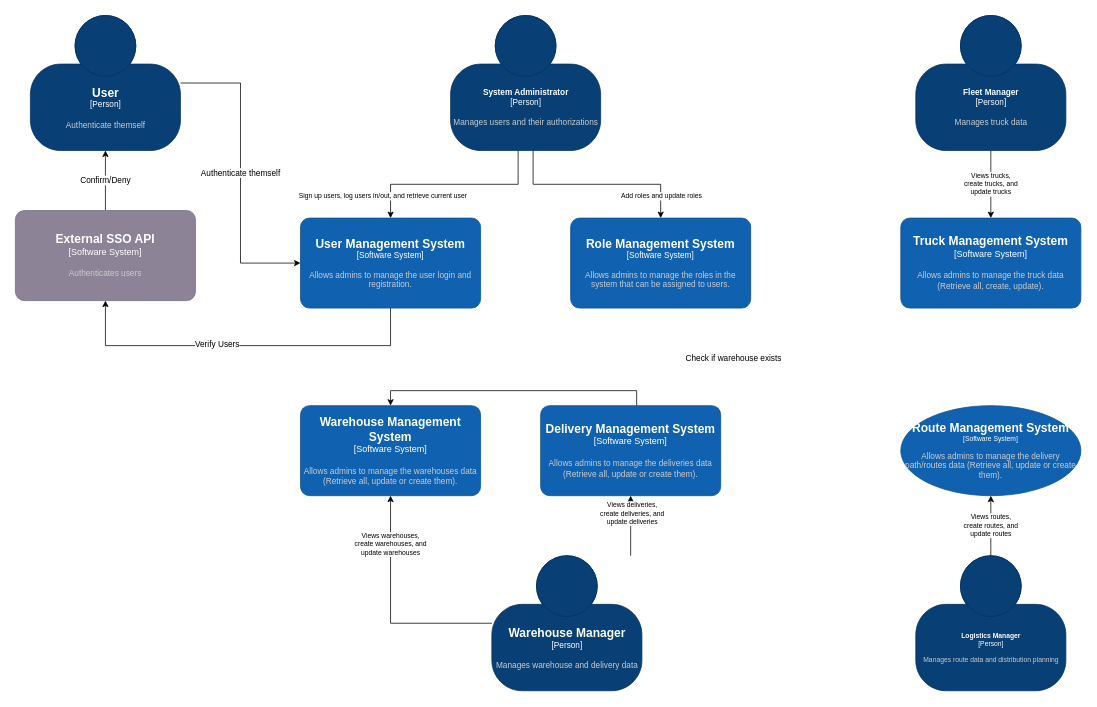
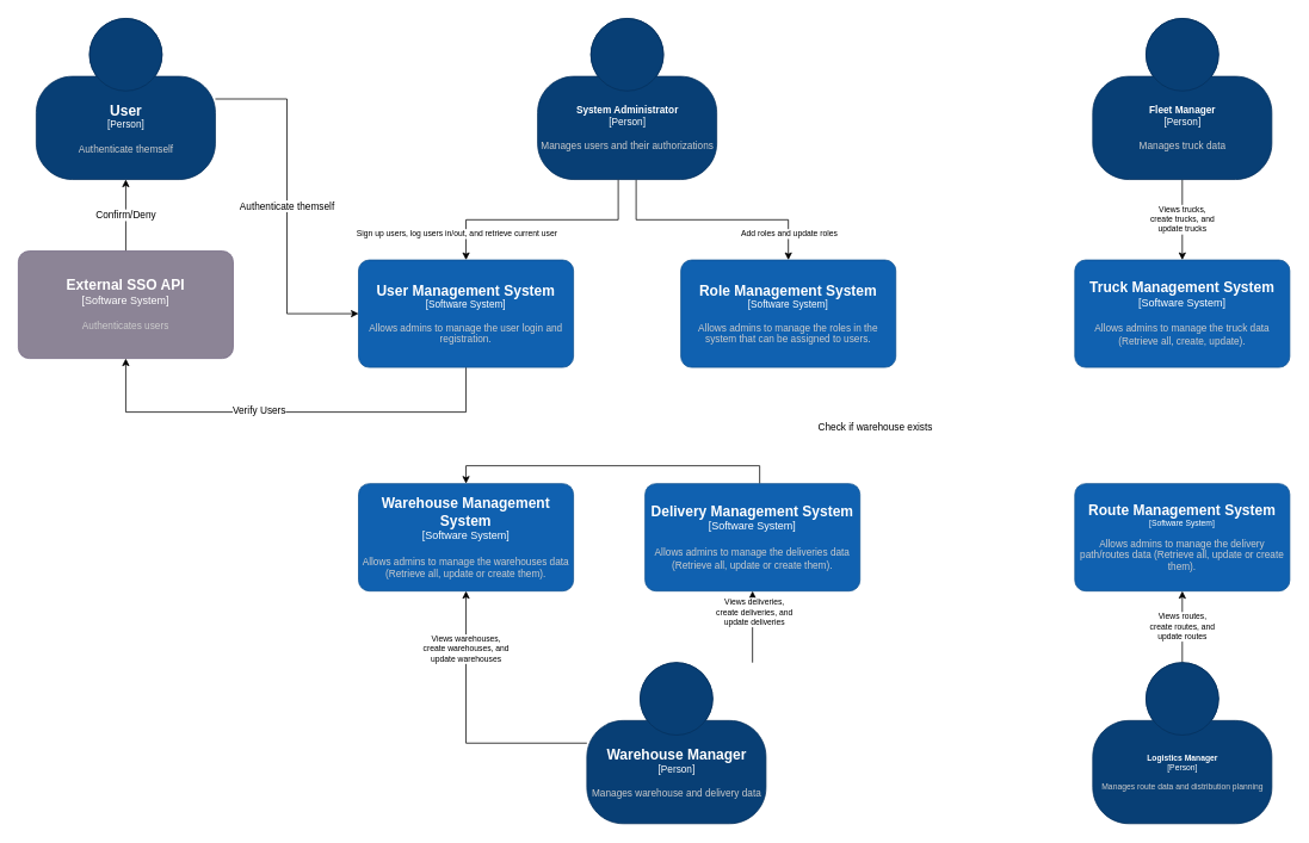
  <mxCell id="0" />
  <mxCell id="1" parent="0" />
  <mxCell id="2" style="edgeStyle=orthogonalEdgeStyle;rounded=0;orthogonalLoop=1;jettySize=auto;html=1;fontSize=9;" parent="1" source="6" target="18" edge="1"><mxGeometry relative="1" as="geometry"><Array as="points"><mxPoint x="690" y="245" /><mxPoint x="520" y="245" /></Array></mxGeometry></mxCell>
  <mxCell id="3" value="Sign up users, log users in/out, and retrieve current user&amp;nbsp;" style="edgeLabel;html=1;align=center;verticalAlign=middle;resizable=0;points=[];fontSize=9;" parent="2" vertex="1" connectable="0"><mxGeometry x="0.2" y="5" relative="1" as="geometry"><mxPoint x="-69" y="10" as="offset" /></mxGeometry></mxCell>
  <mxCell id="4" style="edgeStyle=orthogonalEdgeStyle;rounded=0;orthogonalLoop=1;jettySize=auto;html=1;fontSize=9;" parent="1" source="6" target="19" edge="1"><mxGeometry relative="1" as="geometry"><Array as="points"><mxPoint x="710" y="245" /><mxPoint x="880" y="245" /></Array></mxGeometry></mxCell>
  <mxCell id="5" value="Add roles and update roles" style="edgeLabel;html=1;align=center;verticalAlign=middle;resizable=0;points=[];fontSize=9;" parent="4" vertex="1" connectable="0"><mxGeometry x="0.185" relative="1" as="geometry"><mxPoint x="61" y="15" as="offset" /></mxGeometry></mxCell>
  <mxCell id="6" value="&lt;font style=&quot;font-size: 11px;&quot;&gt;&lt;b style=&quot;font-size: 11px;&quot;&gt;System Administrator&lt;/b&gt;&lt;/font&gt;&lt;div style=&quot;font-size: 11px;&quot;&gt;[Person]&lt;/div&gt;&lt;br style=&quot;font-size: 11px;&quot;&gt;&lt;div style=&quot;font-size: 11px;&quot;&gt;&lt;font style=&quot;font-size: 11px;&quot;&gt;&lt;font color=&quot;#cccccc&quot; style=&quot;font-size: 11px;&quot;&gt;Manages users and their authorizations&lt;/font&gt;&lt;/font&gt;&lt;/div&gt;" style="html=1;fontSize=11;dashed=0;whitespace=wrap;fillColor=#083F75;strokeColor=#06315C;fontColor=#ffffff;shape=mxgraph.c4.person2;align=center;metaEdit=1;points=[[0.5,0,0],[1,0.5,0],[1,0.75,0],[0.75,1,0],[0.5,1,0],[0.25,1,0],[0,0.75,0],[0,0.5,0]];resizable=0;" parent="1" vertex="1"><mxGeometry x="600" y="20" width="200" height="180" as="geometry" /></mxCell>
  <mxCell id="7" style="edgeStyle=orthogonalEdgeStyle;rounded=0;orthogonalLoop=1;jettySize=auto;html=1;exitX=0;exitY=0.5;exitDx=0;exitDy=0;exitPerimeter=0;entryX=0.5;entryY=1;entryDx=0;entryDy=0;entryPerimeter=0;fontSize=9;" parent="1" source="11" target="21" edge="1"><mxGeometry relative="1" as="geometry" /></mxCell>
  <mxCell id="8" value="Views warehouses, &lt;br&gt;create warehouses, and&lt;br&gt;update warehouses" style="edgeLabel;html=1;align=center;verticalAlign=middle;resizable=0;points=[];fontSize=9;" parent="7" vertex="1" connectable="0"><mxGeometry x="0.587" y="1" relative="1" as="geometry"><mxPoint y="1" as="offset" /></mxGeometry></mxCell>
  <mxCell id="9" style="edgeStyle=orthogonalEdgeStyle;rounded=0;orthogonalLoop=1;jettySize=auto;html=1;fontSize=9;entryX=0.5;entryY=1;entryDx=0;entryDy=0;entryPerimeter=0;" parent="1" source="11" target="23" edge="1"><mxGeometry relative="1" as="geometry"><mxPoint x="840" y="670" as="targetPoint" /><Array as="points"><mxPoint x="840" y="830" /></Array></mxGeometry></mxCell>
  <mxCell id="10" value="Views deliveries,&lt;br&gt;create deliveries, and&lt;br&gt;update deliveries" style="edgeLabel;html=1;align=center;verticalAlign=middle;resizable=0;points=[];fontSize=9;" parent="9" vertex="1" connectable="0"><mxGeometry x="0.396" y="-1" relative="1" as="geometry"><mxPoint y="-1" as="offset" /></mxGeometry></mxCell>
  <mxCell id="11" value="&lt;font style=&quot;font-size: 16px&quot;&gt;&lt;b&gt;Warehouse Manager&lt;/b&gt;&lt;/font&gt;&lt;div&gt;[Person]&lt;/div&gt;&lt;br&gt;&lt;div&gt;&lt;font style=&quot;font-size: 11px&quot;&gt;&lt;font color=&quot;#cccccc&quot;&gt;Manages warehouse and delivery data&lt;/font&gt;&lt;/div&gt;" style="html=1;fontSize=11;dashed=0;whitespace=wrap;fillColor=#083F75;strokeColor=#06315C;fontColor=#ffffff;shape=mxgraph.c4.person2;align=center;metaEdit=1;points=[[0.5,0,0],[1,0.5,0],[1,0.75,0],[0.75,1,0],[0.5,1,0],[0.25,1,0],[0,0.75,0],[0,0.5,0]];resizable=0;" parent="1" vertex="1"><mxGeometry x="655" y="740" width="200" height="180" as="geometry" /></mxCell>
  <mxCell id="12" value="&lt;span style=&quot;color: rgb(0 , 0 , 0) ; font-family: &amp;#34;helvetica&amp;#34; ; font-size: 9px ; font-style: normal ; font-weight: 400 ; letter-spacing: normal ; text-align: center ; text-indent: 0px ; text-transform: none ; word-spacing: 0px ; background-color: rgb(255 , 255 , 255) ; display: inline ; float: none&quot;&gt;Views trucks,&lt;/span&gt;&lt;br style=&quot;color: rgb(0 , 0 , 0) ; font-family: &amp;#34;helvetica&amp;#34; ; font-size: 9px ; font-style: normal ; font-weight: 400 ; letter-spacing: normal ; text-align: center ; text-indent: 0px ; text-transform: none ; word-spacing: 0px&quot;&gt;&lt;span style=&quot;color: rgb(0 , 0 , 0) ; font-family: &amp;#34;helvetica&amp;#34; ; font-size: 9px ; font-style: normal ; font-weight: 400 ; letter-spacing: normal ; text-align: center ; text-indent: 0px ; text-transform: none ; word-spacing: 0px ; background-color: rgb(255 , 255 , 255) ; display: inline ; float: none&quot;&gt;create trucks, and&lt;/span&gt;&lt;br style=&quot;color: rgb(0 , 0 , 0) ; font-family: &amp;#34;helvetica&amp;#34; ; font-size: 9px ; font-style: normal ; font-weight: 400 ; letter-spacing: normal ; text-align: center ; text-indent: 0px ; text-transform: none ; word-spacing: 0px&quot;&gt;&lt;span style=&quot;color: rgb(0 , 0 , 0) ; font-family: &amp;#34;helvetica&amp;#34; ; font-size: 9px ; font-style: normal ; font-weight: 400 ; letter-spacing: normal ; text-align: center ; text-indent: 0px ; text-transform: none ; word-spacing: 0px ; background-color: rgb(255 , 255 , 255) ; display: inline ; float: none&quot;&gt;update&amp;nbsp;&lt;/span&gt;&lt;span style=&quot;font-family: &amp;#34;helvetica&amp;#34;&quot;&gt;trucks&lt;/span&gt;" style="edgeStyle=orthogonalEdgeStyle;rounded=0;orthogonalLoop=1;jettySize=auto;html=1;entryX=0.5;entryY=0;entryDx=0;entryDy=0;entryPerimeter=0;fontSize=9;" parent="1" source="13" target="20" edge="1"><mxGeometry relative="1" as="geometry" /></mxCell>
  <mxCell id="13" value="&lt;font style=&quot;font-size: 11px;&quot;&gt;&lt;b style=&quot;font-size: 11px;&quot;&gt;Fleet Manager&lt;/b&gt;&lt;/font&gt;&lt;div style=&quot;font-size: 11px;&quot;&gt;[Person]&lt;/div&gt;&lt;br style=&quot;font-size: 11px;&quot;&gt;&lt;div style=&quot;font-size: 11px;&quot;&gt;&lt;font style=&quot;font-size: 11px;&quot;&gt;&lt;font color=&quot;#cccccc&quot; style=&quot;font-size: 11px;&quot;&gt;Manages truck data&lt;/font&gt;&lt;/font&gt;&lt;/div&gt;" style="html=1;fontSize=11;dashed=0;whitespace=wrap;fillColor=#083F75;strokeColor=#06315C;fontColor=#ffffff;shape=mxgraph.c4.person2;align=center;metaEdit=1;points=[[0.5,0,0],[1,0.5,0],[1,0.75,0],[0.75,1,0],[0.5,1,0],[0.25,1,0],[0,0.75,0],[0,0.5,0]];resizable=0;" parent="1" vertex="1"><mxGeometry x="1220" y="20" width="200" height="180" as="geometry" /></mxCell>
  <mxCell id="14" value="Views routes,&lt;br&gt;create routes, and&lt;br&gt;update routes" style="edgeStyle=orthogonalEdgeStyle;rounded=0;orthogonalLoop=1;jettySize=auto;html=1;entryX=0.5;entryY=1;entryDx=0;entryDy=0;entryPerimeter=0;fontSize=9;" parent="1" source="15" target="24" edge="1"><mxGeometry relative="1" as="geometry" /></mxCell>
  <mxCell id="15" value="&lt;font style=&quot;font-size: 9px;&quot;&gt;&lt;b style=&quot;font-size: 9px;&quot;&gt;Logistics Manager&lt;/b&gt;&lt;/font&gt;&lt;div style=&quot;font-size: 9px;&quot;&gt;[Person]&lt;/div&gt;&lt;br style=&quot;font-size: 9px;&quot;&gt;&lt;div style=&quot;font-size: 9px;&quot;&gt;&lt;font style=&quot;font-size: 9px;&quot;&gt;&lt;font color=&quot;#cccccc&quot; style=&quot;font-size: 9px;&quot;&gt;Manages route data and distribution planning&lt;/font&gt;&lt;/font&gt;&lt;/div&gt;" style="html=1;fontSize=9;dashed=0;whitespace=wrap;fillColor=#083F75;strokeColor=#06315C;fontColor=#ffffff;shape=mxgraph.c4.person2;align=center;metaEdit=1;points=[[0.5,0,0],[1,0.5,0],[1,0.75,0],[0.75,1,0],[0.5,1,0],[0.25,1,0],[0,0.75,0],[0,0.5,0]];resizable=0;" parent="1" vertex="1"><mxGeometry x="1220" y="740" width="200" height="180" as="geometry" /></mxCell>
  <mxCell id="16" style="edgeStyle=orthogonalEdgeStyle;rounded=0;orthogonalLoop=1;jettySize=auto;html=1;entryX=0.5;entryY=1;entryDx=0;entryDy=0;entryPerimeter=0;" parent="1" source="18" target="28" edge="1"><mxGeometry relative="1" as="geometry"><Array as="points"><mxPoint x="520" y="460" /><mxPoint x="140" y="460" /></Array></mxGeometry></mxCell>
  <mxCell id="17" value="Verify Users" style="edgeLabel;html=1;align=center;verticalAlign=middle;resizable=0;points=[];" parent="16" vertex="1" connectable="0"><mxGeometry x="0.151" y="-2" relative="1" as="geometry"><mxPoint as="offset" /></mxGeometry></mxCell>
  <mxCell id="18" value="&lt;font style=&quot;font-size: 16px&quot;&gt;&lt;b&gt;User Management System&lt;/b&gt;&lt;/font&gt;&lt;div&gt;[Software System]&lt;/div&gt;&lt;br&gt;&lt;div&gt;&lt;font style=&quot;font-size: 11px&quot;&gt;&lt;font color=&quot;#cccccc&quot;&gt;Allows admins to manage the user login and registration.&lt;/font&gt;&lt;/div&gt;" style="rounded=1;whiteSpace=wrap;html=1;labelBackgroundColor=none;fillColor=#1061B0;fontColor=#ffffff;align=center;arcSize=10;strokeColor=#0D5091;metaEdit=1;resizable=0;points=[[0.25,0,0],[0.5,0,0],[0.75,0,0],[1,0.25,0],[1,0.5,0],[1,0.75,0],[0.75,1,0],[0.5,1,0],[0.25,1,0],[0,0.75,0],[0,0.5,0],[0,0.25,0]];fontSize=11;" parent="1" vertex="1"><mxGeometry x="400" y="290" width="240" height="120" as="geometry" /></mxCell>
  <mxCell id="19" value="&lt;font style=&quot;font-size: 16px&quot;&gt;&lt;b&gt;Role Management System&lt;/b&gt;&lt;/font&gt;&lt;div&gt;[Software System]&lt;/div&gt;&lt;br&gt;&lt;div&gt;&lt;font style=&quot;font-size: 11px&quot;&gt;&lt;font color=&quot;#cccccc&quot;&gt;Allows admins to manage the roles in the system that can be assigned to users.&lt;/font&gt;&lt;/div&gt;" style="rounded=1;whiteSpace=wrap;html=1;labelBackgroundColor=none;fillColor=#1061B0;fontColor=#ffffff;align=center;arcSize=10;strokeColor=#0D5091;metaEdit=1;resizable=0;points=[[0.25,0,0],[0.5,0,0],[0.75,0,0],[1,0.25,0],[1,0.5,0],[1,0.75,0],[0.75,1,0],[0.5,1,0],[0.25,1,0],[0,0.75,0],[0,0.5,0],[0,0.25,0]];fontSize=11;" parent="1" vertex="1"><mxGeometry x="760" y="290" width="240" height="120" as="geometry" /></mxCell>
  <mxCell id="20" value="&lt;font style=&quot;font-size: 16px&quot;&gt;&lt;b&gt;Truck Management System&lt;/b&gt;&lt;/font&gt;&lt;div&gt;[Software System]&lt;/div&gt;&lt;br&gt;&lt;div&gt;&lt;font style=&quot;font-size: 11px&quot;&gt;&lt;font color=&quot;#cccccc&quot;&gt;Allows admins to manage the truck data (Retrieve all, create, update).&lt;/font&gt;&lt;/div&gt;" style="rounded=1;whiteSpace=wrap;html=1;labelBackgroundColor=none;fillColor=#1061B0;fontColor=#ffffff;align=center;arcSize=10;strokeColor=#0D5091;metaEdit=1;resizable=0;points=[[0.25,0,0],[0.5,0,0],[0.75,0,0],[1,0.25,0],[1,0.5,0],[1,0.75,0],[0.75,1,0],[0.5,1,0],[0.25,1,0],[0,0.75,0],[0,0.5,0],[0,0.25,0]];" parent="1" vertex="1"><mxGeometry x="1200" y="290" width="240" height="120" as="geometry" /></mxCell>
  <mxCell id="21" value="&lt;font style=&quot;font-size: 16px&quot;&gt;&lt;b&gt;Warehouse Management System&lt;/b&gt;&lt;/font&gt;&lt;div&gt;[Software System]&lt;/div&gt;&lt;br&gt;&lt;div&gt;&lt;font style=&quot;font-size: 11px&quot;&gt;&lt;font color=&quot;#cccccc&quot;&gt;Allows admins to manage the warehouses data (Retrieve all, update or create them).&lt;/font&gt;&lt;/div&gt;" style="rounded=1;whiteSpace=wrap;html=1;labelBackgroundColor=none;fillColor=#1061B0;fontColor=#ffffff;align=center;arcSize=10;strokeColor=#0D5091;metaEdit=1;resizable=0;points=[[0.25,0,0],[0.5,0,0],[0.75,0,0],[1,0.25,0],[1,0.5,0],[1,0.75,0],[0.75,1,0],[0.5,1,0],[0.25,1,0],[0,0.75,0],[0,0.5,0],[0,0.25,0]];" parent="1" vertex="1"><mxGeometry x="400" y="540" width="240" height="120" as="geometry" /></mxCell>
  <mxCell id="22" style="edgeStyle=orthogonalEdgeStyle;rounded=0;orthogonalLoop=1;jettySize=auto;html=1;entryX=0.5;entryY=0;entryDx=0;entryDy=0;entryPerimeter=0;" edge="1" parent="1" source="23" target="21"><mxGeometry relative="1" as="geometry"><Array as="points"><mxPoint x="848" y="520" /><mxPoint x="520" y="520" /></Array></mxGeometry></mxCell>
  <mxCell id="23" value="&lt;font style=&quot;font-size: 16px&quot;&gt;&lt;b&gt;Delivery Management System&lt;/b&gt;&lt;/font&gt;&lt;div&gt;[Software System]&lt;/div&gt;&lt;br&gt;&lt;div&gt;&lt;font style=&quot;font-size: 11px&quot;&gt;&lt;font color=&quot;#cccccc&quot;&gt;Allows admins to manage the deliveries data (Retrieve all, update or create them).&lt;/font&gt;&lt;/div&gt;" style="rounded=1;whiteSpace=wrap;html=1;labelBackgroundColor=none;fillColor=#1061B0;fontColor=#ffffff;align=center;arcSize=10;strokeColor=#0D5091;metaEdit=1;resizable=0;points=[[0.25,0,0],[0.5,0,0],[0.75,0,0],[1,0.25,0],[1,0.5,0],[1,0.75,0],[0.75,1,0],[0.5,1,0],[0.25,1,0],[0,0.75,0],[0,0.5,0],[0,0.25,0]];" parent="1" vertex="1"><mxGeometry x="720" y="540" width="240" height="120" as="geometry" /></mxCell>
- <mxCell id="24" value="&lt;font style=&quot;font-size: 16px&quot;&gt;&lt;b&gt;Route Management System&lt;/b&gt;&lt;/font&gt;&lt;div&gt;[Software System]&lt;/div&gt;&lt;br&gt;&lt;div&gt;&lt;font style=&quot;font-size: 11px&quot;&gt;&lt;font color=&quot;#cccccc&quot;&gt;Allows admins to manage the delivery path/routes data (Retrieve all, update or create them).&lt;/font&gt;&lt;/div&gt;" style="ellipse;whiteSpace=wrap;html=1;labelBackgroundColor=none;fillColor=#1061B0;fontColor=#ffffff;align=center;arcSize=10;strokeColor=#0D5091;metaEdit=1;resizable=0;points=[[0.25,0,0],[0.5,0,0],[0.75,0,0],[1,0.25,0],[1,0.5,0],[1,0.75,0],[0.75,1,0],[0.5,1,0],[0.25,1,0],[0,0.75,0],[0,0.5,0],[0,0.25,0]];fontSize=9;" parent="1" vertex="1"><mxGeometry x="1200" y="540" width="240" height="120" as="geometry" /></mxCell>
+ <mxCell id="24" value="&lt;font style=&quot;font-size: 16px&quot;&gt;&lt;b&gt;Route Management System&lt;/b&gt;&lt;/font&gt;&lt;div&gt;[Software System]&lt;/div&gt;&lt;br&gt;&lt;div&gt;&lt;font style=&quot;font-size: 11px&quot;&gt;&lt;font color=&quot;#cccccc&quot;&gt;Allows admins to manage the delivery path/routes data (Retrieve all, update or create them).&lt;/font&gt;&lt;/div&gt;" style="rounded=1;whiteSpace=wrap;html=1;labelBackgroundColor=none;fillColor=#1061B0;fontColor=#ffffff;align=center;arcSize=10;strokeColor=#0D5091;metaEdit=1;resizable=0;points=[[0.25,0,0],[0.5,0,0],[0.75,0,0],[1,0.25,0],[1,0.5,0],[1,0.75,0],[0.75,1,0],[0.5,1,0],[0.25,1,0],[0,0.75,0],[0,0.5,0],[0,0.25,0]];fontSize=9;" parent="1" vertex="1"><mxGeometry x="1200" y="540" width="240" height="120" as="geometry" /></mxCell>
  <mxCell id="25" value="Authenticate themself" style="edgeStyle=orthogonalEdgeStyle;rounded=0;orthogonalLoop=1;jettySize=auto;html=1;entryX=0;entryY=0.5;entryDx=0;entryDy=0;entryPerimeter=0;" parent="1" source="26" target="18" edge="1"><mxGeometry relative="1" as="geometry" /></mxCell>
  <mxCell id="26" value="&lt;font style=&quot;font-size: 16px&quot;&gt;&lt;b&gt;User&lt;/b&gt;&lt;/font&gt;&lt;div&gt;[Person]&lt;/div&gt;&lt;br&gt;&lt;div&gt;&lt;font style=&quot;font-size: 11px&quot;&gt;&lt;font color=&quot;#cccccc&quot;&gt;Authenticate themself&lt;/font&gt;&lt;/div&gt;" style="html=1;fontSize=11;dashed=0;whitespace=wrap;fillColor=#083F75;strokeColor=#06315C;fontColor=#ffffff;shape=mxgraph.c4.person2;align=center;metaEdit=1;points=[[0.5,0,0],[1,0.5,0],[1,0.75,0],[0.75,1,0],[0.5,1,0],[0.25,1,0],[0,0.75,0],[0,0.5,0]];resizable=0;" parent="1" vertex="1"><mxGeometry x="40" y="20" width="200" height="180" as="geometry" /></mxCell>
  <mxCell id="27" value="Confirm/Deny" style="edgeStyle=orthogonalEdgeStyle;rounded=0;orthogonalLoop=1;jettySize=auto;html=1;entryX=0.5;entryY=1;entryDx=0;entryDy=0;entryPerimeter=0;" parent="1" source="28" target="26" edge="1"><mxGeometry relative="1" as="geometry" /></mxCell>
  <mxCell id="28" value="&lt;font style=&quot;font-size: 16px&quot;&gt;&lt;b&gt;External SSO API&lt;/b&gt;&lt;/font&gt;&lt;div&gt;[Software System]&lt;/div&gt;&lt;br&gt;&lt;div&gt;&lt;font style=&quot;font-size: 11px&quot;&gt;&lt;font color=&quot;#cccccc&quot;&gt;Authenticates users&lt;/font&gt;&lt;/div&gt;" style="rounded=1;whiteSpace=wrap;html=1;labelBackgroundColor=none;fillColor=#8C8496;fontColor=#ffffff;align=center;arcSize=10;strokeColor=#736782;metaEdit=1;resizable=0;points=[[0.25,0,0],[0.5,0,0],[0.75,0,0],[1,0.25,0],[1,0.5,0],[1,0.75,0],[0.75,1,0],[0.5,1,0],[0.25,1,0],[0,0.75,0],[0,0.5,0],[0,0.25,0]];" parent="1" vertex="1"><mxGeometry x="20" y="280" width="240" height="120" as="geometry" /></mxCell>
  <mxCell id="29" value="Check if warehouse exists" style="edgeLabel;html=1;align=center;verticalAlign=middle;resizable=0;points=[];" vertex="1" connectable="0" parent="1"><mxGeometry x="976.003" y="476" as="geometry" /></mxCell>
